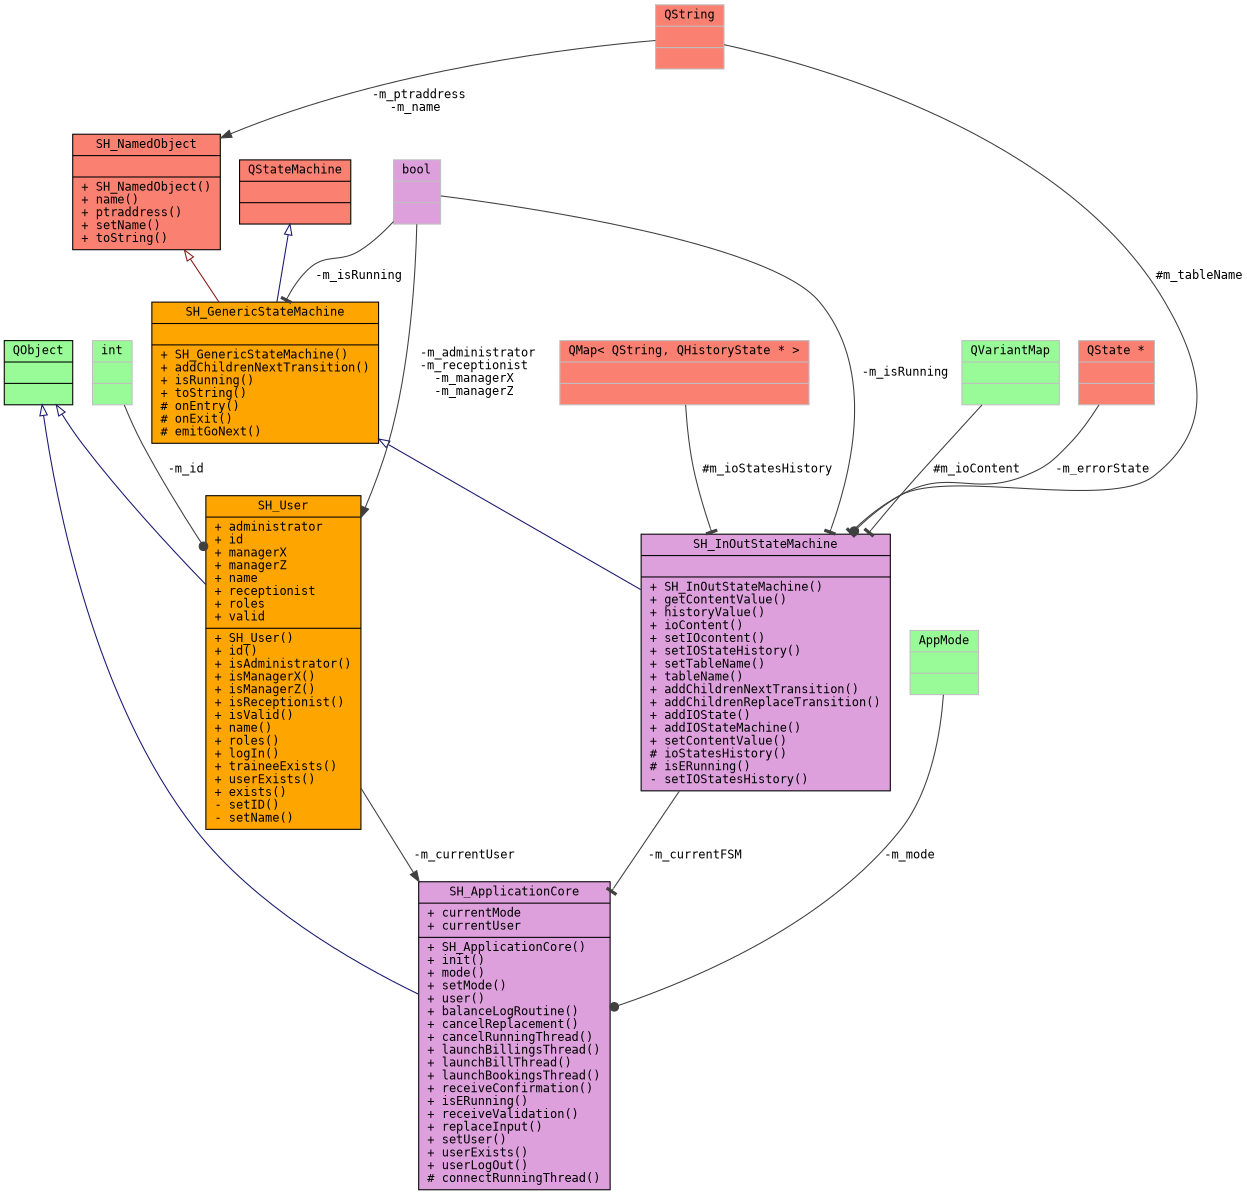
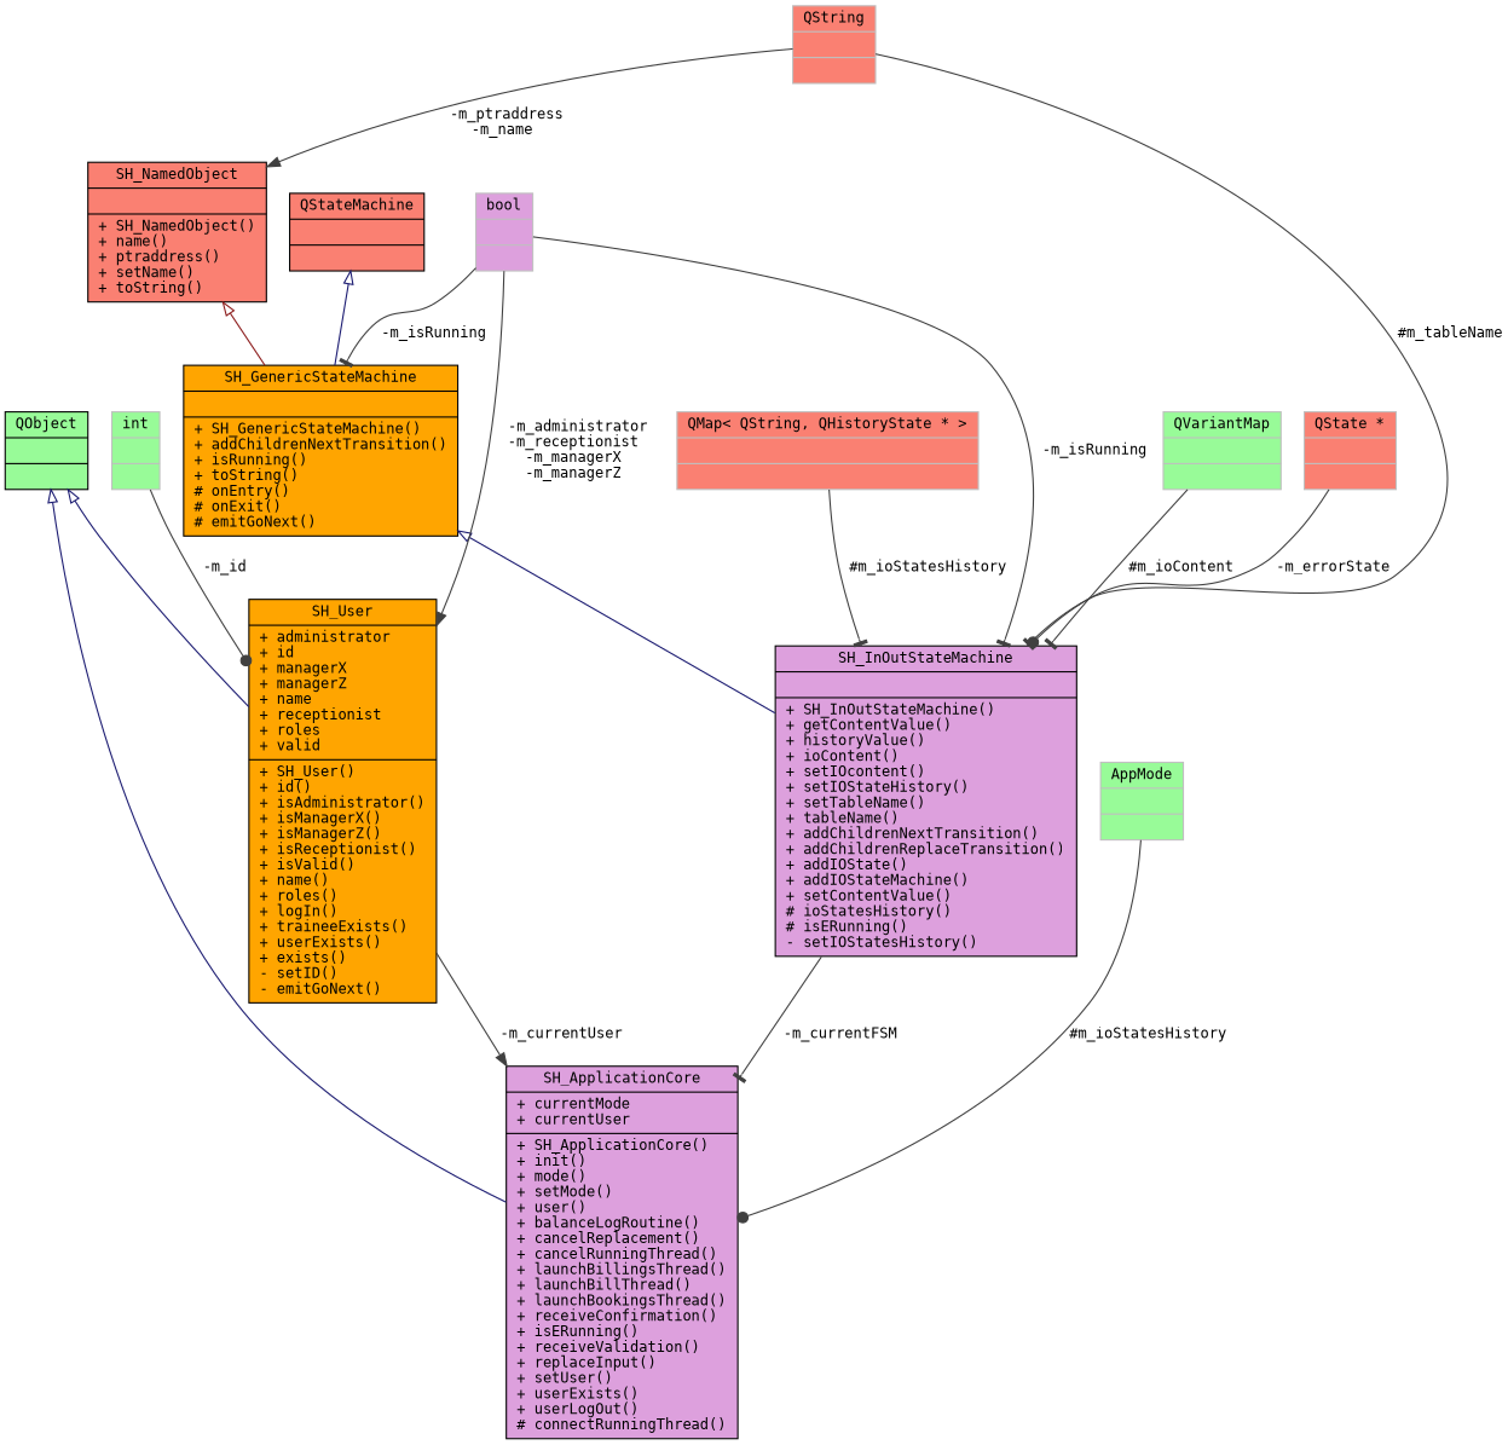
  digraph {
    fontname="DejaVu Sans Mono"
    node [color=black fillcolor=salmon fontname="DejaVu Sans Mono" fontsize=11 shape=record style=filled]
    edge [color=grey25 fontname="DejaVu Sans Mono" fontsize=11 labelfontname=Verdana labelfontsize=11 style=solid arrowhead=tee]
    n1 [fillcolor=plum fontcolor=black height=0.2 label="{SH_ApplicationCore\n|+ currentMode\l+ currentUser\l|+ SH_ApplicationCore()\l+ init()\l+ mode()\l+ setMode()\l+ user()\l+ balanceLogRoutine()\l+ cancelReplacement()\l+ cancelRunningThread()\l+ launchBillingsThread()\l+ launchBillThread()\l+ launchBookingsThread()\l+ receiveConfirmation()\l+ isERunning()\l+ receiveValidation()\l+ replaceInput()\l+ setUser()\l+ userExists()\l+ userLogOut()\l# connectRunningThread()\l}" width=0.4]
    n2 [fillcolor=palegreen height=0.2 label="{QObject\n||}" width=0.4]
-   n3 [fillcolor=orange height=0.2 label="{SH_User\n|+ administrator\l+ id\l+ managerX\l+ managerZ\l+ name\l+ receptionist\l+ roles\l+ valid\l|+ SH_User()\l+ id()\l+ isAdministrator()\l+ isManagerX()\l+ isManagerZ()\l+ isReceptionist()\l+ isValid()\l+ name()\l+ roles()\l+ logIn()\l+ traineeExists()\l+ userExists()\l+ exists()\l- setID()\l- setName()\l}" width=0.4]
+   n3 [fillcolor=orange height=0.2 label="{SH_User\n|+ administrator\l+ id\l+ managerX\l+ managerZ\l+ name\l+ receptionist\l+ roles\l+ valid\l|+ SH_User()\l+ id()\l+ isAdministrator()\l+ isManagerX()\l+ isManagerZ()\l+ isReceptionist()\l+ isValid()\l+ name()\l+ roles()\l+ logIn()\l+ traineeExists()\l+ userExists()\l+ exists()\l- setID()\l- emitGoNext()\l}" width=0.4]
    n4 [color=grey75 height=0.2 label="{QString\n||}" width=0.4]
    n5 [fillcolor=plum height=0.2 label="{SH_InOutStateMachine\n||+ SH_InOutStateMachine()\l+ getContentValue()\l+ historyValue()\l+ ioContent()\l+ setIOcontent()\l+ setIOStateHistory()\l+ setTableName()\l+ tableName()\l+ addChildrenNextTransition()\l+ addChildrenReplaceTransition()\l+ addIOState()\l+ addIOStateMachine()\l+ setContentValue()\l# ioStatesHistory()\l# isERunning()\l- setIOStatesHistory()\l}" width=0.4]
    n6 [height=0.2 label="{SH_NamedObject\n||+ SH_NamedObject()\l+ name()\l+ ptraddress()\l+ setName()\l+ toString()\l}" width=0.4]
    n7 [fillcolor=orange height=0.2 label="{SH_GenericStateMachine\n||+ SH_GenericStateMachine()\l+ addChildrenNextTransition()\l+ isRunning()\l+ toString()\l# onEntry()\l# onExit()\l# emitGoNext()\l}" width=0.4]
    n8 [color=grey75 fillcolor=palegreen height=0.2 label="{int\n||}" width=0.4]
    n9 [color=grey75 fillcolor=plum height=0.2 label="{bool\n||}" width=0.4]
    n10 [height=0.2 label="{QStateMachine\n||}" width=0.4]
    n11 [color=grey75 height=0.2 label="{QMap\< QString, QHistoryState * \>\n||}" width=0.4]
    n12 [color=grey75 fillcolor=palegreen height=0.2 label="{QVariantMap\n||}" width=0.4]
    n13 [color=grey75 height=0.2 label="{QState *\n||}" width=0.4]
    n14 [color=grey75 fillcolor=palegreen height=0.2 label="{AppMode\n||}" width=0.4]
    n2 -> n1 [arrowtail=onormal color=midnightblue dir=back arrowhead=""]
    n2 -> n3 [arrowtail=onormal color=midnightblue dir=back arrowhead=""]
    n3 -> n1 [arrowhead=normal label=" -m_currentUser"]
    n4 -> n5 [label=" #m_tableName"]
    n4 -> n6 [arrowhead=normal label=" -m_ptraddress\n-m_name"]
    n5 -> n1 [label=" -m_currentFSM"]
    n6 -> n7 [arrowtail=onormal color=firebrick4 dir=back arrowhead=""]
    n7 -> n5 [arrowtail=onormal color=midnightblue dir=back arrowhead=""]
    n8 -> n3 [arrowhead=dot label=" -m_id"]
    n9 -> n3 [arrowhead=normal label=" -m_administrator\n-m_receptionist\n-m_managerX\n-m_managerZ"]
    n9 -> n5 [label=" -m_isRunning"]
    n9 -> n7 [label=" -m_isRunning"]
    n10 -> n7 [arrowtail=onormal color=midnightblue dir=back arrowhead=""]
    n11 -> n5 [label=" #m_ioStatesHistory"]
    n12 -> n5 [label=" #m_ioContent"]
    n13 -> n5 [arrowhead=dot label=" -m_errorState"]
-   n14 -> n1 [arrowhead=dot label=" -m_mode"]
+   n14 -> n1 [arrowhead=dot label=" #m_ioStatesHistory"]
  }
